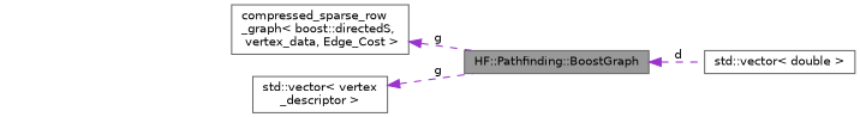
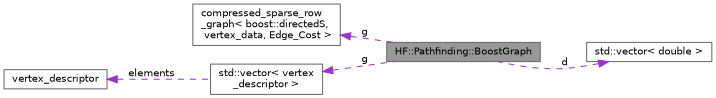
  digraph {
    rankdir=LR
    node [color=gray40 fillcolor=white fontname=Helvetica fontsize=10 shape=box style=filled]
    edge [color=darkorchid3 dir=back fontname=Helvetica fontsize=10 labelfontname=Helvetica labelfontsize=10 style=dashed]
    n1 [fillcolor=grey60 fontcolor=black height=0.2 label="HF::Pathfinding::BoostGraph" width=0.4]
    n2 [height=0.2 label="compressed_sparse_row\l_graph\< boost::directedS,\l vertex_data, Edge_Cost \>" width=0.4]
    n3 [height=0.2 label="std::vector\< vertex\l_descriptor \>" width=0.4]
+   n4 [height=0.2 label=vertex_descriptor width=0.4]
    n5 [height=0.2 label="std::vector\< double \>" width=0.4]
    n2 -> n1 [label=" g"]
    n3 -> n1 [label=" g"]
-   n1 -> n5 [label=" d"]
+   n4 -> n3 [label=" elements"]
+   n5 -> n1 [label=" d"]
  }
